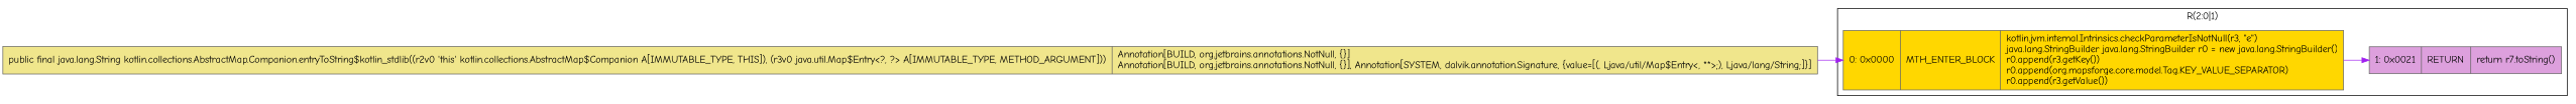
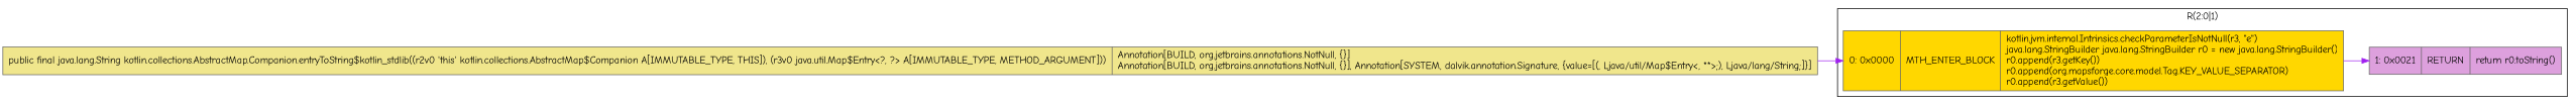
  digraph {
    rankdir=LR
    fontname="Comic Neue"
    node [color=gray40 shape=record style=filled fontname="Comic Neue"]
    edge [color=purple fontname="Comic Neue"]
    n1 [label="{0\:\ 0x0000|MTH_ENTER_BLOCK\l|kotlin.jvm.internal.Intrinsics.checkParameterIsNotNull(r3, \"e\")\ljava.lang.StringBuilder java.lang.StringBuilder r0 = new java.lang.StringBuilder()\lr0.append(r3.getKey())\lr0.append(org.mapsforge.core.model.Tag.KEY_VALUE_SEPARATOR)\lr0.append(r3.getValue())\l}" fillcolor=gold]
-   n2 [label="{1\:\ 0x0021|RETURN\l|return r7.toString()\l}" fillcolor=plum]
+   n2 [label="{1\:\ 0x0021|RETURN\l|return r0.toString()\l}" fillcolor=plum]
    n3 [label="{public final java.lang.String kotlin.collections.AbstractMap.Companion.entryToString$kotlin_stdlib((r2v0 'this' kotlin.collections.AbstractMap$Companion A[IMMUTABLE_TYPE, THIS]), (r3v0 java.util.Map$Entry\<?, ?\> A[IMMUTABLE_TYPE, METHOD_ARGUMENT]))  | Annotation[BUILD, org.jetbrains.annotations.NotNull, \{\}]\lAnnotation[BUILD, org.jetbrains.annotations.NotNull, \{\}], Annotation[SYSTEM, dalvik.annotation.Signature, \{value=[(, Ljava\/util\/Map$Entry\<, **\>;), Ljava\/lang\/String;]\}]\l}" fillcolor=khaki]
    subgraph cluster_1 {
      label="R(2:0|1)"
      n1
      n2
    }
    n1 -> n2
    n3 -> n1
  }
